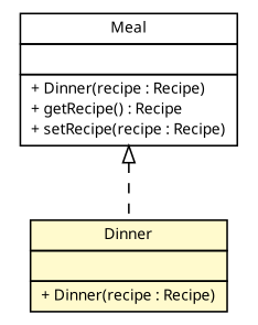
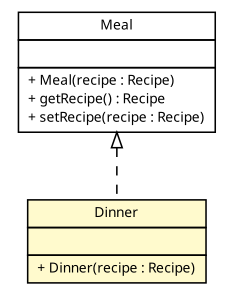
  digraph {
    nodesep=0.25
    ranksep=0.5
    fontname="Noto Sans"
    node [fontcolor=black fontname="Noto Sans" fontsize=9.0 shape=plaintext]
    n1 [label=<<table title="org.nicepop.domain.Dinner" border="0" cellborder="1" cellspacing="0" cellpadding="2" port="p" bgcolor="lemonChiffon" href="./Dinner.html"> 		<tr><td><table border="0" cellspacing="0" cellpadding="1"> <tr><td align="center" balign="center"> Dinner </td></tr> 		</table></td></tr> 		<tr><td><table border="0" cellspacing="0" cellpadding="1"> <tr><td align="left" balign="left">  </td></tr> 		</table></td></tr> 		<tr><td><table border="0" cellspacing="0" cellpadding="1"> <tr><td align="left" balign="left"> + Dinner(recipe : Recipe) </td></tr> 		</table></td></tr> 		</table>>]
-   n2 [label=<<table title="org.nicepop.domain.Meal" border="0" cellborder="1" cellspacing="0" cellpadding="2" port="p" href="./Meal.html"> 		<tr><td><table border="0" cellspacing="0" cellpadding="1"> <tr><td align="center" balign="center"> Meal </td></tr> 		</table></td></tr> 		<tr><td><table border="0" cellspacing="0" cellpadding="1"> <tr><td align="left" balign="left">  </td></tr> 		</table></td></tr> 		<tr><td><table border="0" cellspacing="0" cellpadding="1"> <tr><td align="left" balign="left"> + Dinner(recipe : Recipe) </td></tr> <tr><td align="left" balign="left"> + getRecipe() : Recipe </td></tr> <tr><td align="left" balign="left"> + setRecipe(recipe : Recipe) </td></tr> 		</table></td></tr> 		</table>>]
+   n2 [label=<<table title="org.nicepop.domain.Meal" border="0" cellborder="1" cellspacing="0" cellpadding="2" port="p" href="./Meal.html"> 		<tr><td><table border="0" cellspacing="0" cellpadding="1"> <tr><td align="center" balign="center"> Meal </td></tr> 		</table></td></tr> 		<tr><td><table border="0" cellspacing="0" cellpadding="1"> <tr><td align="left" balign="left">  </td></tr> 		</table></td></tr> 		<tr><td><table border="0" cellspacing="0" cellpadding="1"> <tr><td align="left" balign="left"> + Meal(recipe : Recipe) </td></tr> <tr><td align="left" balign="left"> + getRecipe() : Recipe </td></tr> <tr><td align="left" balign="left"> + setRecipe(recipe : Recipe) </td></tr> 		</table></td></tr> 		</table>>]
    n2 -> n1 [arrowtail=empty dir=back fontname="Noto Sans" fontsize=10 headport=p labelfontname=Helvetica labelfontsize=10 tailport=p style=dashed]
  }
